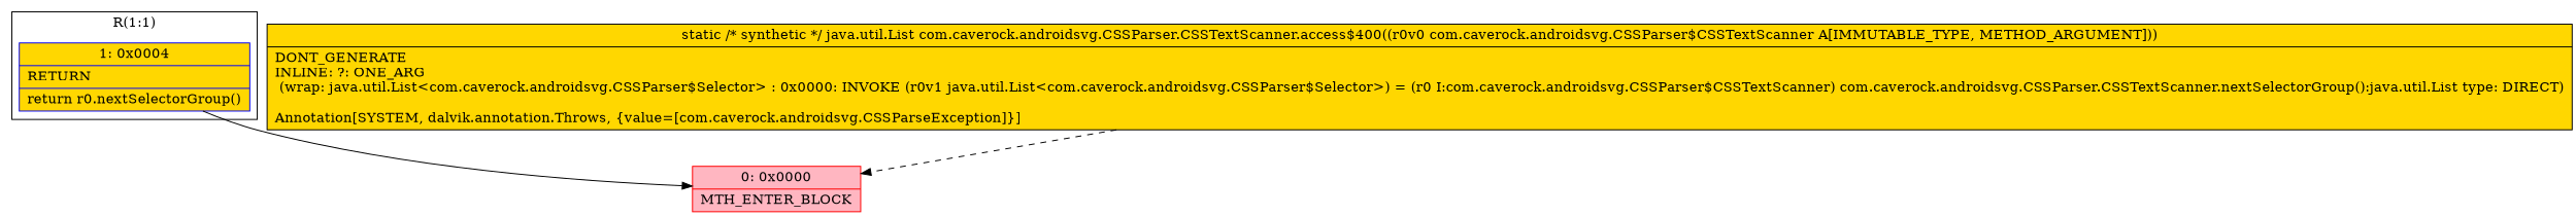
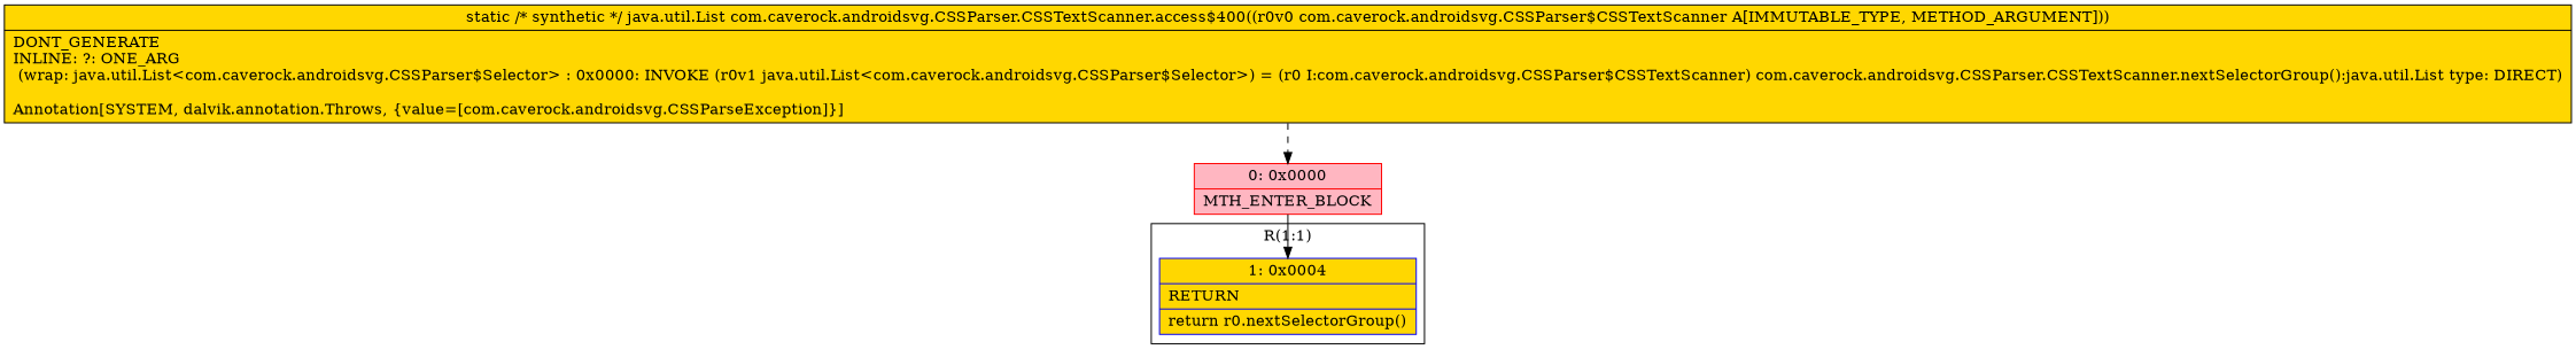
  digraph {
    node [shape=record style=filled fillcolor=gold]
    n1 [color=blue label="{1\:\ 0x0004|RETURN\l|return r0.nextSelectorGroup()\l}"]
    n2 [color=red label="{0\:\ 0x0000|MTH_ENTER_BLOCK\l}" fillcolor=lightpink]
    n3 [label="{static \/* synthetic *\/ java.util.List com.caverock.androidsvg.CSSParser.CSSTextScanner.access$400((r0v0 com.caverock.androidsvg.CSSParser$CSSTextScanner A[IMMUTABLE_TYPE, METHOD_ARGUMENT]))  | DONT_GENERATE\lINLINE: ?: ONE_ARG  \l  (wrap: java.util.List\<com.caverock.androidsvg.CSSParser$Selector\> : 0x0000: INVOKE  (r0v1 java.util.List\<com.caverock.androidsvg.CSSParser$Selector\>) = (r0 I:com.caverock.androidsvg.CSSParser$CSSTextScanner) com.caverock.androidsvg.CSSParser.CSSTextScanner.nextSelectorGroup():java.util.List type: DIRECT)\l\lAnnotation[SYSTEM, dalvik.annotation.Throws, \{value=[com.caverock.androidsvg.CSSParseException]\}]\l}"]
    subgraph cluster_1 {
      label="R(1:1)"
      n1
    }
-   n1 -> n2 [style=solid]
+   n2 -> n1 [style=solid]
    n3 -> n2 [style=dashed]
  }
